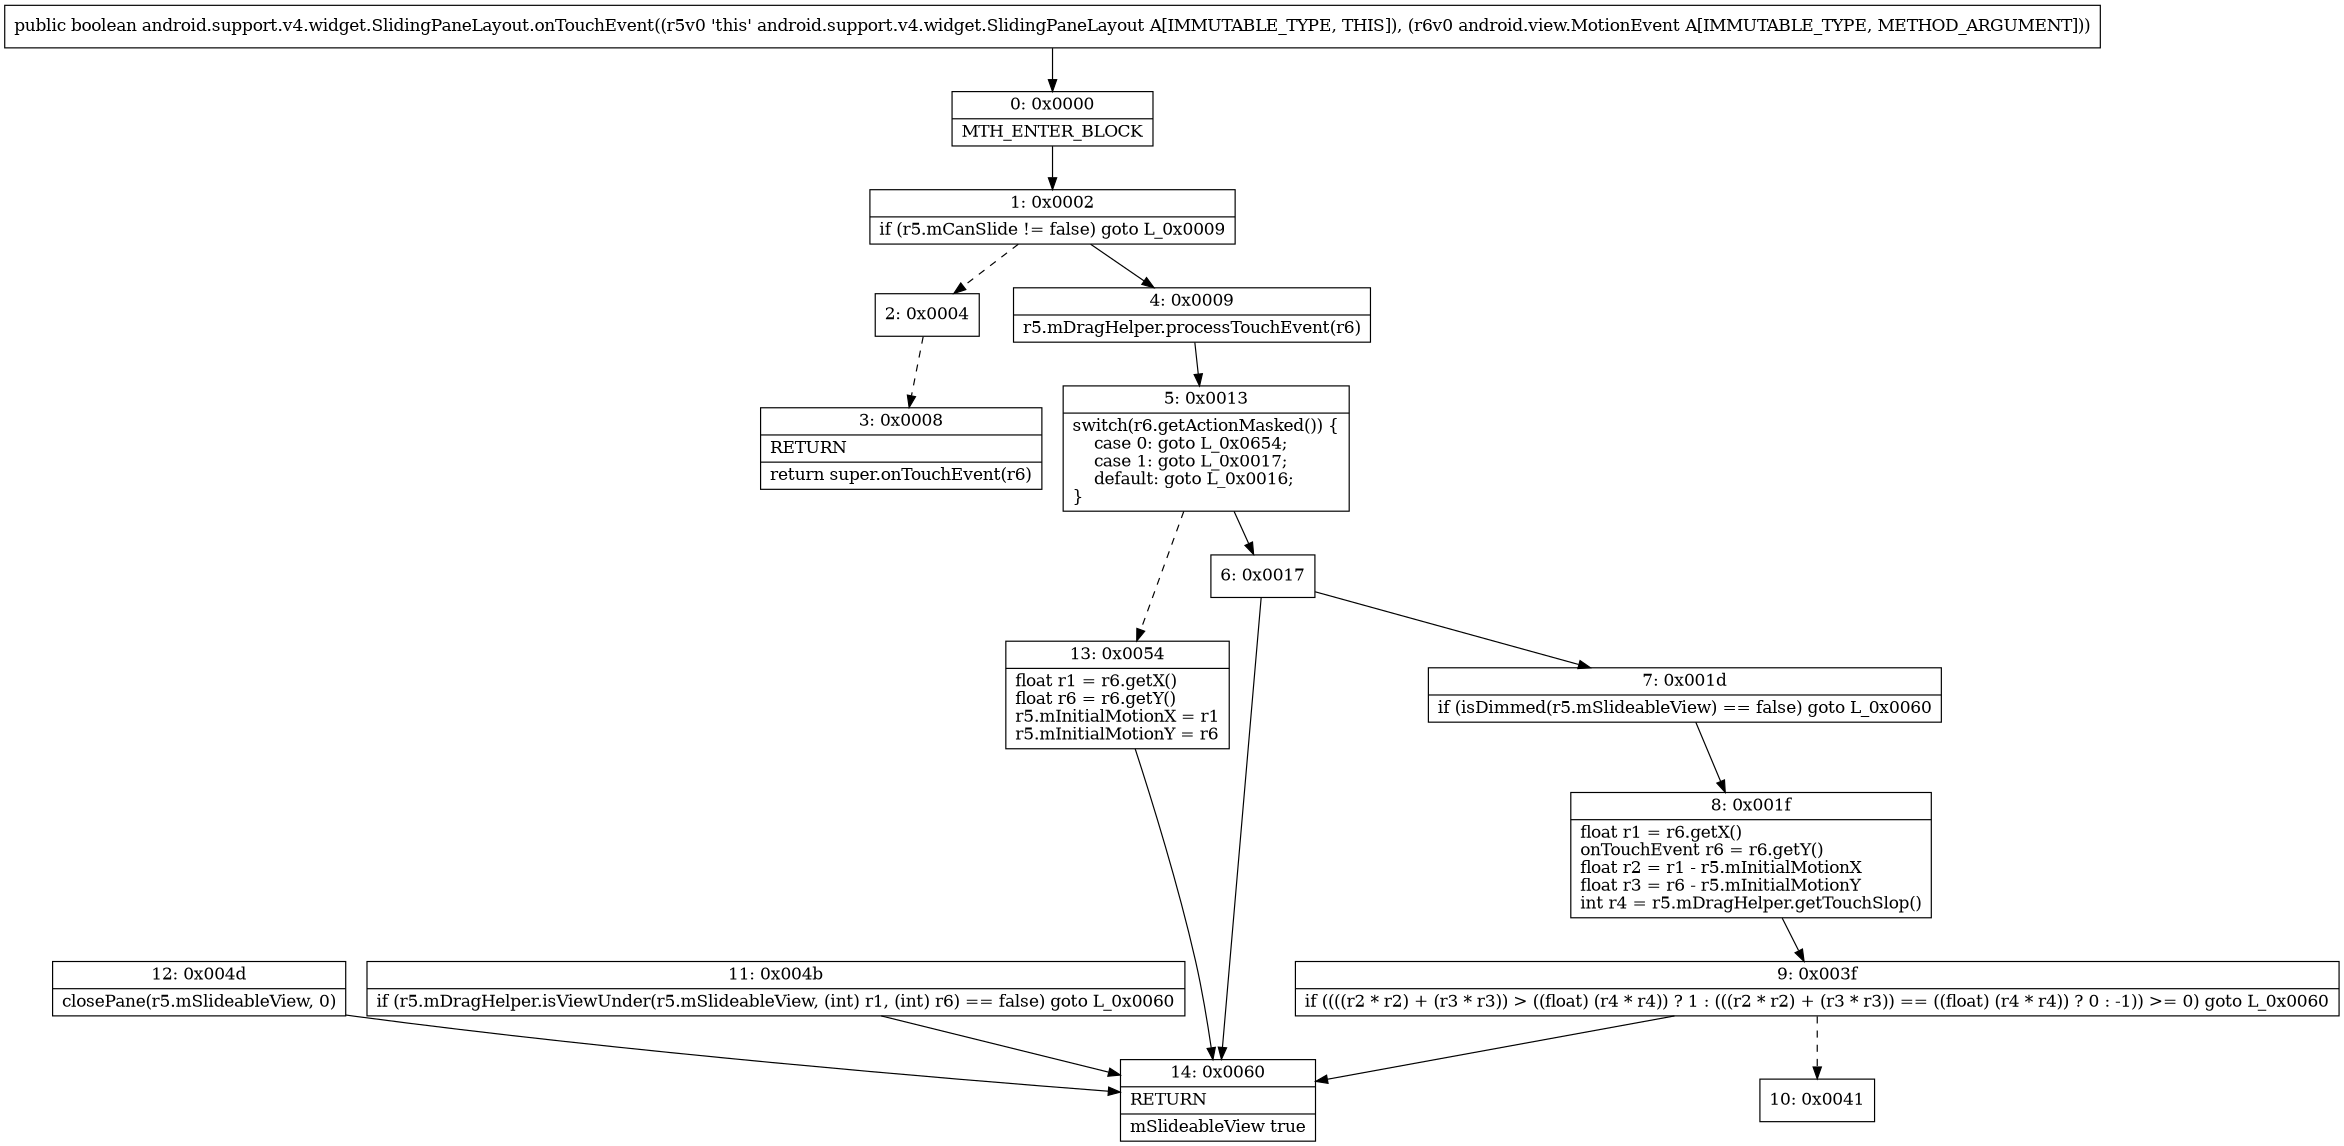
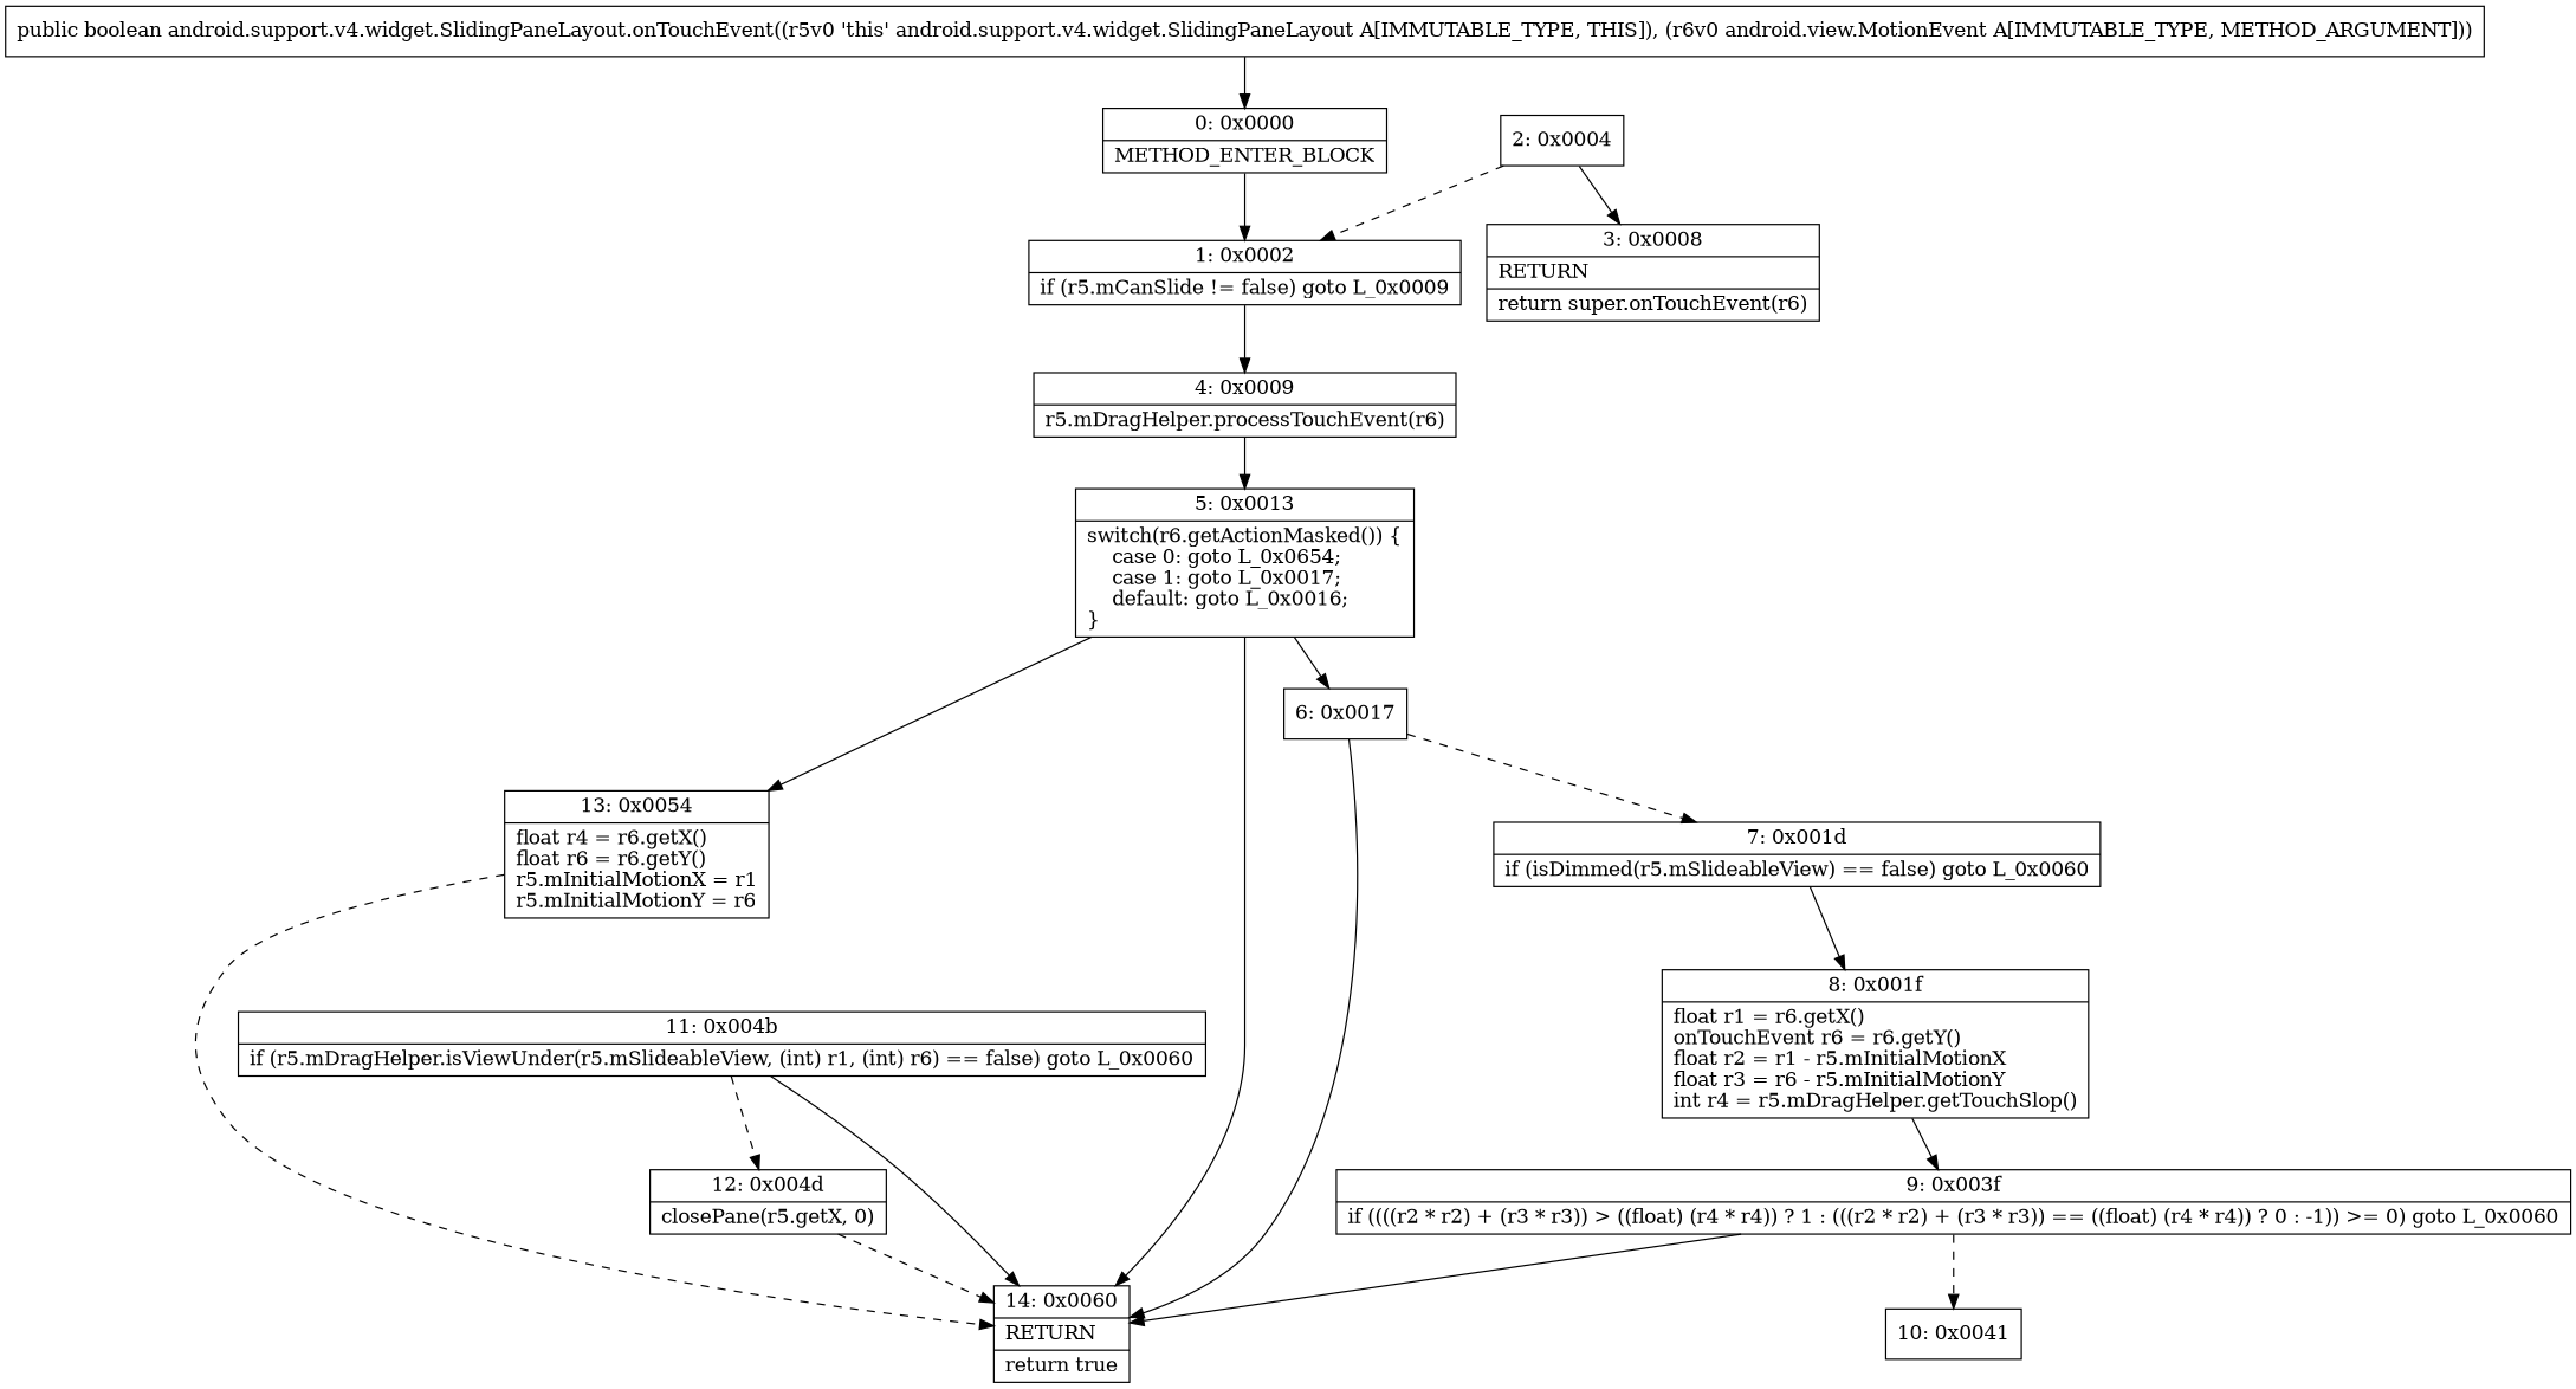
  digraph {
    node [shape=record]
-   n1 [label="{0\:\ 0x0000|MTH_ENTER_BLOCK\l}"]
+   n1 [label="{0\:\ 0x0000|METHOD_ENTER_BLOCK\l}"]
    n2 [label="{1\:\ 0x0002|if (r5.mCanSlide != false) goto L_0x0009\l}"]
    n3 [label="{2\:\ 0x0004}"]
    n4 [label="{4\:\ 0x0009|r5.mDragHelper.processTouchEvent(r6)\l}"]
    n5 [label="{3\:\ 0x0008|RETURN\l|return super.onTouchEvent(r6)\l}"]
    n6 [label="{5\:\ 0x0013|switch(r6.getActionMasked()) \{\l    case 0: goto L_0x0654;\l    case 1: goto L_0x0017;\l    default: goto L_0x0016;\l\}\l}"]
    n7 [label="{6\:\ 0x0017}"]
-   n8 [label="{13\:\ 0x0054|float r1 = r6.getX()\lfloat r6 = r6.getY()\lr5.mInitialMotionX = r1\lr5.mInitialMotionY = r6\l}"]
-   n9 [label="{14\:\ 0x0060|RETURN\l|mSlideableView true\l}"]
+   n8 [label="{13\:\ 0x0054|float r4 = r6.getX()\lfloat r6 = r6.getY()\lr5.mInitialMotionX = r1\lr5.mInitialMotionY = r6\l}"]
+   n9 [label="{14\:\ 0x0060|RETURN\l|return true\l}"]
    n10 [label="{7\:\ 0x001d|if (isDimmed(r5.mSlideableView) == false) goto L_0x0060\l}"]
    n11 [label="{8\:\ 0x001f|float r1 = r6.getX()\lonTouchEvent r6 = r6.getY()\lfloat r2 = r1 \- r5.mInitialMotionX\lfloat r3 = r6 \- r5.mInitialMotionY\lint r4 = r5.mDragHelper.getTouchSlop()\l}"]
    n12 [label="{9\:\ 0x003f|if ((((r2 * r2) + (r3 * r3)) \> ((float) (r4 * r4)) ? 1 : (((r2 * r2) + (r3 * r3)) == ((float) (r4 * r4)) ? 0 : \-1)) \>= 0) goto L_0x0060\l}"]
    n13 [label="{10\:\ 0x0041}"]
    n14 [label="{11\:\ 0x004b|if (r5.mDragHelper.isViewUnder(r5.mSlideableView, (int) r1, (int) r6) == false) goto L_0x0060\l}"]
-   n15 [label="{12\:\ 0x004d|closePane(r5.mSlideableView, 0)\l}"]
+   n15 [label="{12\:\ 0x004d|closePane(r5.getX, 0)\l}"]
    n16 [label="{public boolean android.support.v4.widget.SlidingPaneLayout.onTouchEvent((r5v0 'this' android.support.v4.widget.SlidingPaneLayout A[IMMUTABLE_TYPE, THIS]), (r6v0 android.view.MotionEvent A[IMMUTABLE_TYPE, METHOD_ARGUMENT])) }"]
    n1 -> n2
-   n2 -> n3 [style=dashed]
+   n3 -> n2 [style=dashed]
    n2 -> n4
-   n3 -> n5 [style=dashed]
+   n3 -> n5
    n4 -> n6
    n6 -> n7
-   n6 -> n8 [style=dashed]
+   n6 -> n8
+   n6 -> n9
    n7 -> n9
-   n7 -> n10
-   n8 -> n9
+   n7 -> n10 [style=dashed]
+   n8 -> n9 [style=dashed]
    n10 -> n11 [style=solid]
    n11 -> n12
    n12 -> n9
    n12 -> n13 [style=dashed]
    n14 -> n9
-   n15 -> n9
+   n14 -> n15 [style=dashed]
+   n15 -> n9 [style=dashed]
    n16 -> n1
  }
